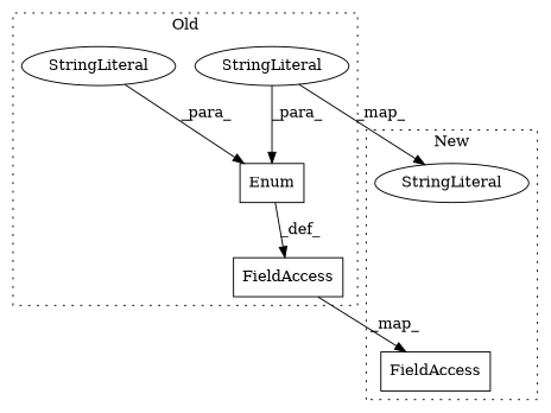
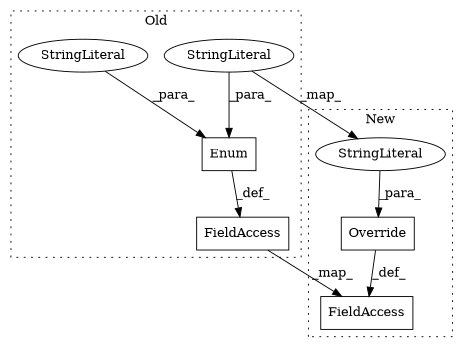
  digraph {
    node [a=45 l=7 s=4661 shape=box]
    n1 [a=32 l="5,1" label=Enum s="4667,4755"]
    n2 [label=StringLiteral s=4684 shape=ellipse]
    n3 [l=63 label=StringLiteral s=4692 shape=ellipse]
    n4 [a=22 l=5 label=FieldAccess]
+   n5 [a=32 l="9,1" label=Override s="4652,4668"]
    n6 [label=StringLiteral shape=ellipse]
    n7 [a=22 l=5 label=FieldAccess s=4646]
    subgraph cluster_1 {
      label=Old
      style=dotted
      n1
      n2
      n3
      n4
    }
    subgraph cluster_2 {
      label=New
      style=dotted
+     n5
      n6
      n7
    }
    n1 -> n4 [label=_def_]
    n2 -> n1 [label=_para_]
    n2 -> n6 [label=_map_]
    n3 -> n1 [label=_para_]
    n4 -> n7 [label=_map_]
+   n5 -> n7 [label=_def_]
+   n6 -> n5 [label=_para_]
  }
